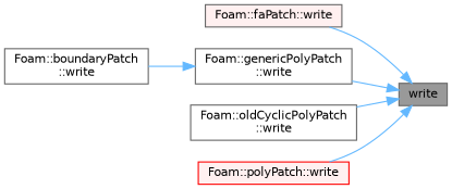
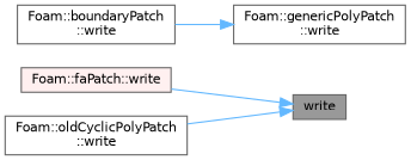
  digraph {
    rankdir=RL
    node [color=grey40 fillcolor=white fontname=Helvetica fontsize=10 shape=box style=filled]
    edge [color=steelblue1 dir=back fontname=Helvetica fontsize=10 labelfontname=Helvetica labelfontsize=10 style=solid]
    n1 [color=gray40 fillcolor=grey60 fontcolor=black height=0.2 label=write width=0.4]
    n2 [fillcolor="#FFF0F0" height=0.2 label="Foam::faPatch::write" width=0.4]
    n3 [height=0.2 label="Foam::genericPolyPatch\l::write" width=0.4]
    n4 [height=0.2 label="Foam::oldCyclicPolyPatch\l::write" width=0.4]
-   n5 [color=red fillcolor="#FFF0F0" height=0.2 label="Foam::polyPatch::write" width=0.4]
    n6 [height=0.2 label="Foam::boundaryPatch\l::write" width=0.4]
    n1 -> n2
-   n1 -> n3
    n1 -> n4
-   n1 -> n5
    n3 -> n6
  }
